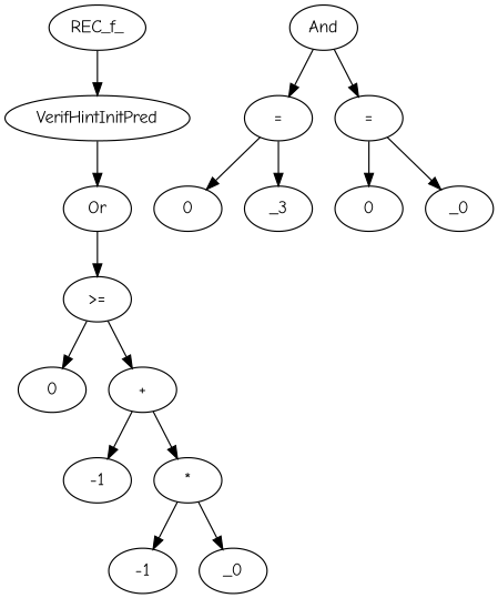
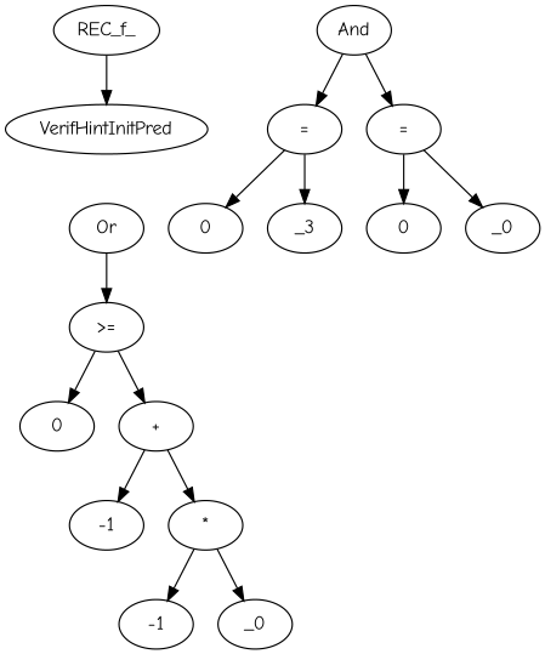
  digraph {
    fontname="Comic Neue"
    node [fontname="Comic Neue"]
    edge [fontname="Comic Neue"]
    n1 [label=REC_f_]
    n2 [label=VerifHintInitPred]
    n3 [label=Or]
    n4 [label=">="]
    n5 [label=0]
    n6 [label="+"]
    n7 [label=And]
    n8 [label="="]
    n9 [label="="]
    n10 [label=-1]
    n11 [label="*"]
    n12 [label=-1]
    n13 [label=_0]
    n14 [label=0]
    n15 [label=_3]
    n16 [label=0]
    n17 [label=_0]
    n1 -> n2
-   n2 -> n3
    n3 -> n4
    n4 -> n5
    n4 -> n6
    n6 -> n10
    n6 -> n11
    n7 -> n8
    n7 -> n9
    n8 -> n14
    n8 -> n15
    n9 -> n16
    n9 -> n17
    n11 -> n12
    n11 -> n13
  }
